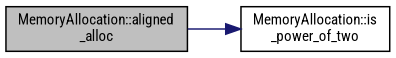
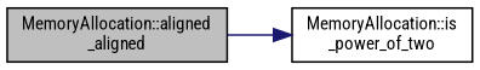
  digraph {
    rankdir=LR
    fontname="Roboto Condensed"
    node [color=black fontname="Roboto Condensed" fontsize=10 shape=record style=filled]
-   n1 [fillcolor=grey75 fontcolor=black height=0.2 label="MemoryAllocation::aligned\l_alloc" width=0.4]
+   n1 [fillcolor=grey75 fontcolor=black height=0.2 label="MemoryAllocation::aligned\l_aligned" width=0.4]
    n2 [fillcolor=white height=0.2 label="MemoryAllocation::is\l_power_of_two" width=0.4]
    n1 -> n2 [color=midnightblue fontname="Roboto Condensed" fontsize=10 labelfontname=Helvetica labelfontsize=10 style=solid]
  }
